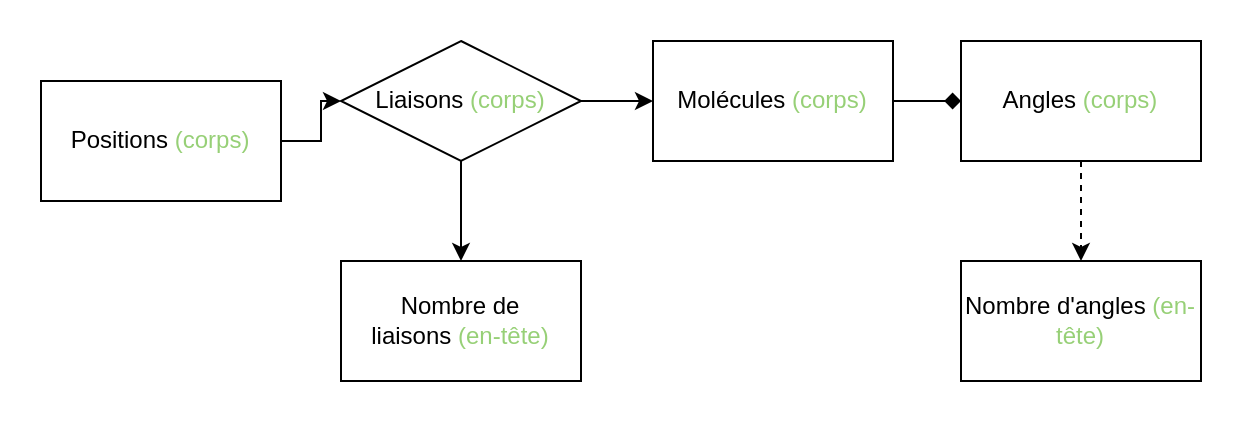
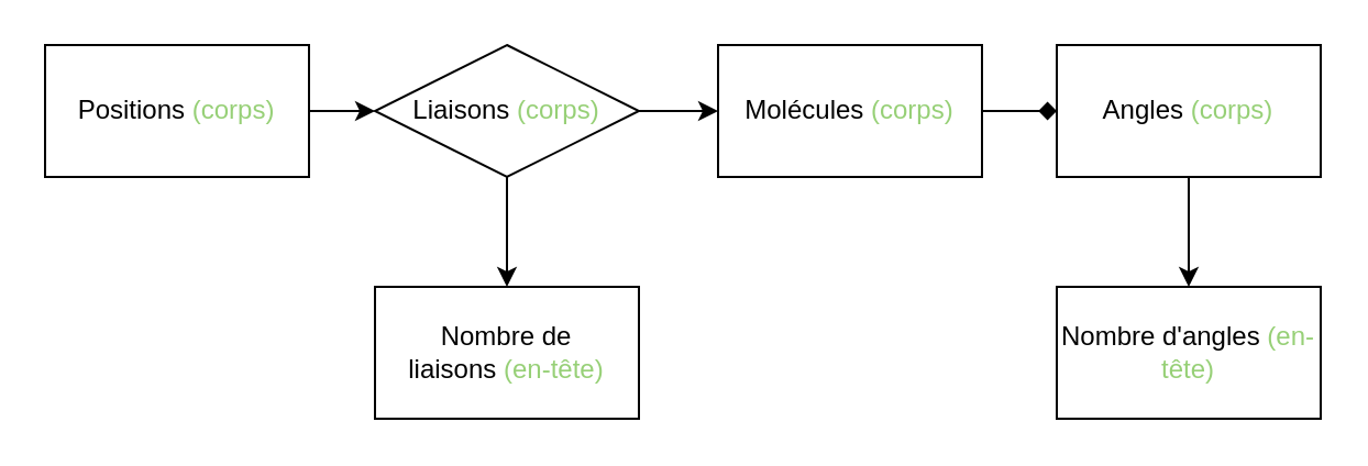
  <mxCell id="0" />
  <mxCell id="1" parent="0" />
  <mxCell id="2" value="Nombre d'angles&lt;span style=&quot;color: rgb(151, 208, 119);&quot;&gt;&amp;nbsp;&lt;/span&gt;&lt;span style=&quot;color: rgb(151, 208, 119);&quot;&gt;(en-tête)&lt;/span&gt;" style="rounded=0;whiteSpace=wrap;html=1;" parent="1" vertex="1"><mxGeometry x="480" y="130" width="120" height="60" as="geometry" /></mxCell>
- <mxCell id="3" style="edgeStyle=orthogonalEdgeStyle;rounded=0;orthogonalLoop=1;jettySize=auto;html=1;dashed=1;" parent="1" source="4" target="2" edge="1"><mxGeometry relative="1" as="geometry" /></mxCell>
+ <mxCell id="3" style="edgeStyle=orthogonalEdgeStyle;rounded=0;orthogonalLoop=1;jettySize=auto;html=1;" parent="1" source="4" target="2" edge="1"><mxGeometry relative="1" as="geometry" /></mxCell>
  <mxCell id="4" value="Angles&lt;span style=&quot;color: rgb(151, 208, 119);&quot;&gt;&amp;nbsp;&lt;/span&gt;&lt;span style=&quot;color: rgb(151, 208, 119);&quot;&gt;(corps)&lt;/span&gt;" style="rounded=0;whiteSpace=wrap;html=1;" parent="1" vertex="1"><mxGeometry x="480" y="20" width="120" height="60" as="geometry" /></mxCell>
  <mxCell id="5" style="edgeStyle=orthogonalEdgeStyle;rounded=0;orthogonalLoop=1;jettySize=auto;html=1;" parent="1" source="7" target="10" edge="1"><mxGeometry relative="1" as="geometry" /></mxCell>
  <mxCell id="6" style="edgeStyle=orthogonalEdgeStyle;rounded=0;orthogonalLoop=1;jettySize=auto;html=1;" parent="1" source="7" target="12" edge="1"><mxGeometry relative="1" as="geometry" /></mxCell>
  <mxCell id="7" value="Liaisons&lt;span style=&quot;color: rgb(151, 208, 119);&quot;&gt;&amp;nbsp;&lt;/span&gt;&lt;span style=&quot;color: rgb(151, 208, 119);&quot;&gt;(corps)&lt;/span&gt;" style="rhombus;whiteSpace=wrap;html=1;" parent="1" vertex="1"><mxGeometry x="170" y="20" width="120" height="60" as="geometry" /></mxCell>
  <mxCell id="8" style="edgeStyle=orthogonalEdgeStyle;rounded=0;orthogonalLoop=1;jettySize=auto;html=1;" parent="1" source="9" target="7" edge="1"><mxGeometry relative="1" as="geometry" /></mxCell>
- <mxCell id="9" value="Positions&lt;font color=&quot;#97d077&quot;&gt;&amp;nbsp;(corps)&lt;/font&gt;" style="rounded=0;whiteSpace=wrap;html=1;" parent="1" vertex="1"><mxGeometry x="20" y="40" width="120" height="60" as="geometry" /></mxCell>
+ <mxCell id="9" value="Positions&lt;font color=&quot;#97d077&quot;&gt;&amp;nbsp;(corps)&lt;/font&gt;" style="rounded=0;whiteSpace=wrap;html=1;" parent="1" vertex="1"><mxGeometry x="20" y="20" width="120" height="60" as="geometry" /></mxCell>
  <mxCell id="10" value="Nombre de liaisons&lt;span style=&quot;color: rgb(151, 208, 119);&quot;&gt;&amp;nbsp;&lt;/span&gt;&lt;span style=&quot;color: rgb(151, 208, 119);&quot;&gt;(en-tête)&lt;/span&gt;" style="rounded=0;whiteSpace=wrap;html=1;" parent="1" vertex="1"><mxGeometry x="170" y="130" width="120" height="60" as="geometry" /></mxCell>
  <mxCell id="11" style="edgeStyle=orthogonalEdgeStyle;rounded=0;orthogonalLoop=1;jettySize=auto;html=1;endArrow=diamond;" parent="1" source="12" target="4" edge="1"><mxGeometry relative="1" as="geometry" /></mxCell>
  <mxCell id="12" value="Molécules &lt;font color=&quot;#97d077&quot;&gt;(corps)&lt;/font&gt;" style="rounded=0;whiteSpace=wrap;html=1;" parent="1" vertex="1"><mxGeometry x="326" y="20" width="120" height="60" as="geometry" /></mxCell>
